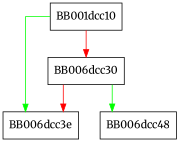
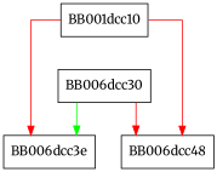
  digraph {
    fontname=Merriweather
    splines=ortho
    node [fontname=Merriweather shape=box]
    edge [color=green fontname=Merriweather]
    n1 [label=BB001dcc10]
    BB006dcc3e
    BB006dcc30
    BB006dcc48
-   n1 -> BB006dcc3e
-   n1 -> BB006dcc30 [color=red]
-   BB006dcc30 -> BB006dcc3e [color=red]
-   BB006dcc30 -> BB006dcc48
+   n1 -> BB006dcc3e [color=red]
+   n1 -> BB006dcc48 [color=red]
+   BB006dcc30 -> BB006dcc3e
+   BB006dcc30 -> BB006dcc48 [color=red]
  }
